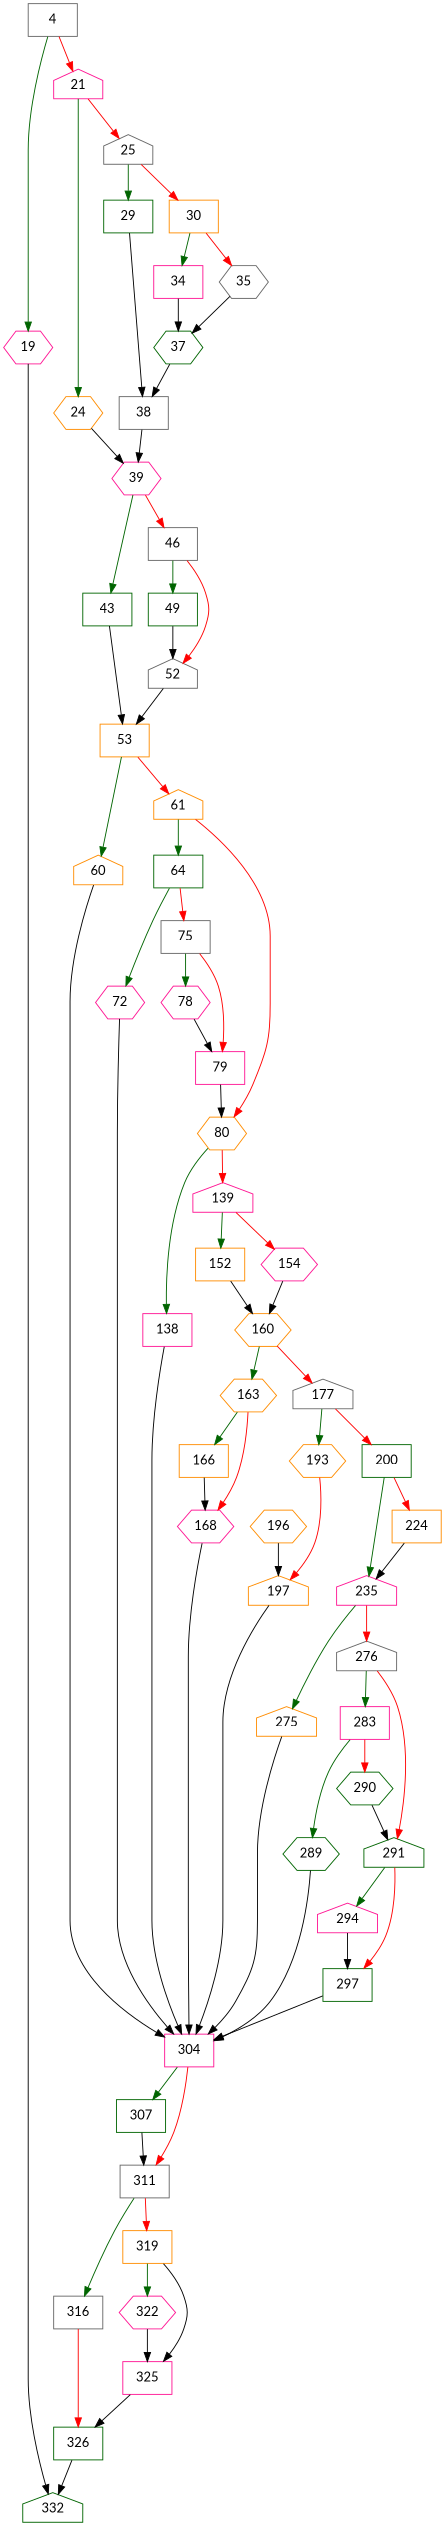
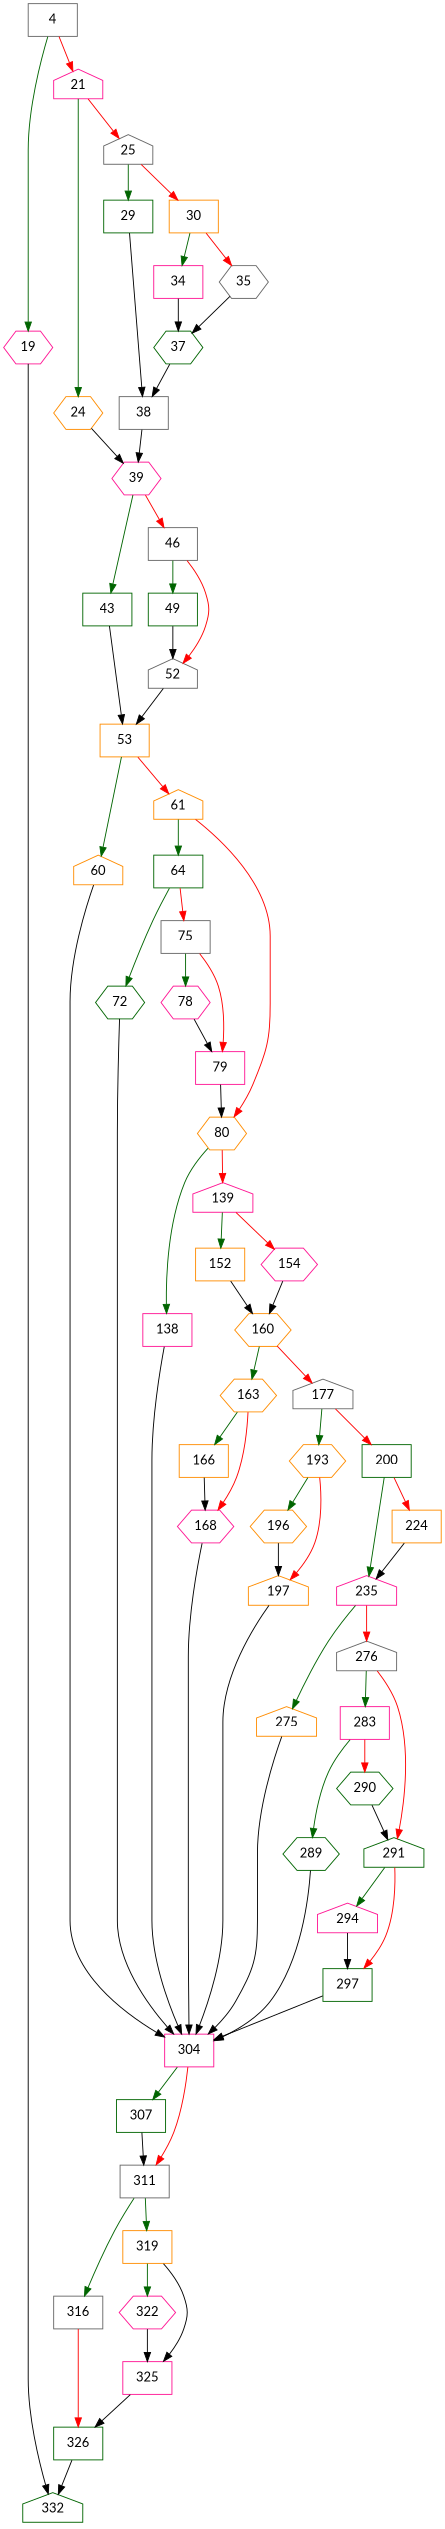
  strict digraph {
    fontname=Lato
    node [color=deeppink fontname=Lato shape=box]
    edge [fontname=Lato]
    4 [color=gray40 entry=true]
    19 [shape=hexagon]
    21 [shape=house]
    332 [color=darkgreen shape=house]
    24 [color=darkorange shape=hexagon]
    25 [color=gray40 shape=house]
    39 [shape=hexagon]
    29 [color=darkgreen]
    30 [color=darkorange]
    43 [color=darkgreen]
    46 [color=gray40]
    38 [color=gray40]
    34
    35 [color=gray40 shape=hexagon]
    53 [color=darkorange]
    49 [color=darkgreen]
    52 [color=gray40 shape=house]
    37 [color=darkgreen shape=hexagon]
    60 [color=darkorange shape=house]
    61 [color=darkorange shape=house]
    304
    64 [color=darkgreen]
    80 [color=darkorange shape=hexagon]
    307 [color=darkgreen]
    311 [color=gray40]
-   72 [shape=hexagon]
+   72 [color=darkgreen shape=hexagon]
    75 [color=gray40]
    138
    139 [shape=house]
    316 [color=gray40]
    319 [color=darkorange]
    78 [shape=hexagon]
    79
    152 [color=darkorange]
    154 [shape=hexagon]
    160 [color=darkorange shape=hexagon]
    163 [color=darkorange shape=hexagon]
    177 [color=gray40 shape=house]
    166 [color=darkorange]
    168 [shape=hexagon]
    193 [color=darkorange shape=hexagon]
    200 [color=darkgreen]
    196 [color=darkorange shape=hexagon]
    197 [color=darkorange shape=house]
    235 [shape=house]
    224 [color=darkorange]
    275 [color=darkorange shape=house]
    276 [color=gray40 shape=house]
    283
    291 [color=darkgreen shape=house]
    289 [color=darkgreen shape=hexagon]
    290 [color=darkgreen shape=hexagon]
    294 [shape=house]
    297 [color=darkgreen]
    326 [color=darkgreen]
    322 [shape=hexagon]
    325
    4 -> 19 [color=darkgreen cond=true]
    4 -> 21 [color=red cond=false]
    19 -> 332
    21 -> 24 [color=darkgreen cond=true]
    21 -> 25 [color=red cond=false]
    24 -> 39
    25 -> 29 [color=darkgreen cond=true]
    25 -> 30 [color=red cond=false]
    39 -> 43 [color=darkgreen cond=true]
    39 -> 46 [color=red cond=false]
    29 -> 38
    30 -> 34 [color=darkgreen cond=true]
    30 -> 35 [color=red cond=false]
    43 -> 53
    46 -> 49 [color=darkgreen cond=true]
    46 -> 52 [color=red cond=false]
    38 -> 39
    34 -> 37
    35 -> 37
    53 -> 60 [color=darkgreen cond=true]
    53 -> 61 [color=red cond=false]
    49 -> 52
    52 -> 53
    37 -> 38
    60 -> 304
    61 -> 64 [color=darkgreen cond=true]
    61 -> 80 [color=red cond=false]
    304 -> 307 [color=darkgreen cond=true]
    304 -> 311 [color=red cond=false]
    64 -> 72 [color=darkgreen cond=true]
    64 -> 75 [color=red cond=false]
    80 -> 138 [color=darkgreen cond=true]
    80 -> 139 [color=red cond=false]
    307 -> 311
    311 -> 316 [color=darkgreen cond=true]
-   311 -> 319 [color=red cond=false]
+   311 -> 319 [color=darkgreen cond=false]
    72 -> 304
    75 -> 78 [color=darkgreen cond=true]
    75 -> 79 [color=red cond=false]
    138 -> 304
    139 -> 152 [color=darkgreen cond=true]
    139 -> 154 [color=red cond=false]
    316 -> 326 [color=red]
    319 -> 322 [color=darkgreen cond=true]
    319 -> 325 [color=black cond=false]
    78 -> 79
    79 -> 80
    152 -> 160
    154 -> 160
    160 -> 163 [color=darkgreen cond=true]
    160 -> 177 [color=red cond=false]
    163 -> 166 [color=darkgreen cond=true]
    163 -> 168 [color=red cond=false]
    177 -> 193 [color=darkgreen cond=true]
    177 -> 200 [color=red cond=false]
    166 -> 168
    168 -> 304
+   193 -> 196 [color=darkgreen cond=true]
    193 -> 197 [color=red cond=false]
    200 -> 235 [color=darkgreen cond=true]
    200 -> 224 [color=red cond=false]
    196 -> 197
    197 -> 304
    235 -> 275 [color=darkgreen cond=true]
    235 -> 276 [color=red cond=false]
    224 -> 235
    275 -> 304
    276 -> 283 [color=darkgreen cond=true]
    276 -> 291 [color=red cond=false]
    283 -> 289 [color=darkgreen cond=true]
    283 -> 290 [color=red cond=false]
    291 -> 294 [color=darkgreen cond=true]
    291 -> 297 [color=red cond=false]
    289 -> 304
    290 -> 291
    294 -> 297
    297 -> 304
    326 -> 332
    322 -> 325
    325 -> 326
  }
